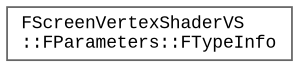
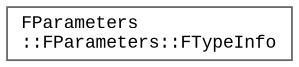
  digraph {
    rankdir=LR
    fontname="Liberation Mono"
-   n1 [color=grey40 fillcolor=white fontname="Liberation Mono" fontsize=10 height=0.2 label="FScreenVertexShaderVS\l::FParameters::FTypeInfo" shape=box style=filled width=0.4]
+   n1 [color=grey40 fillcolor=white fontname="Liberation Mono" fontsize=10 height=0.2 label="FParameters\l::FParameters::FTypeInfo" shape=box style=filled width=0.4]
  }
